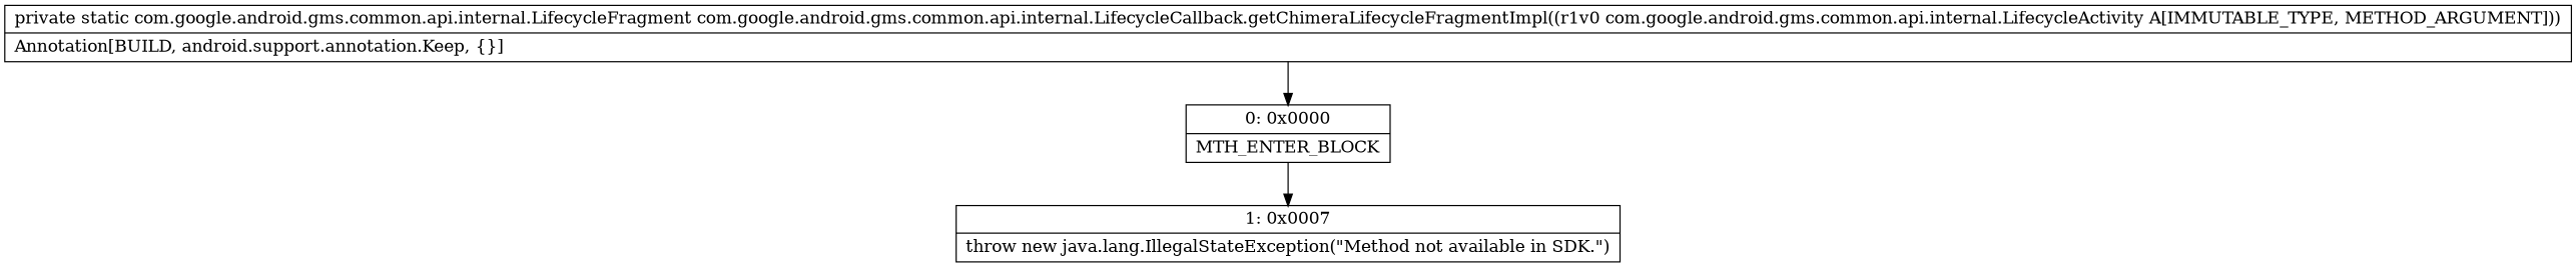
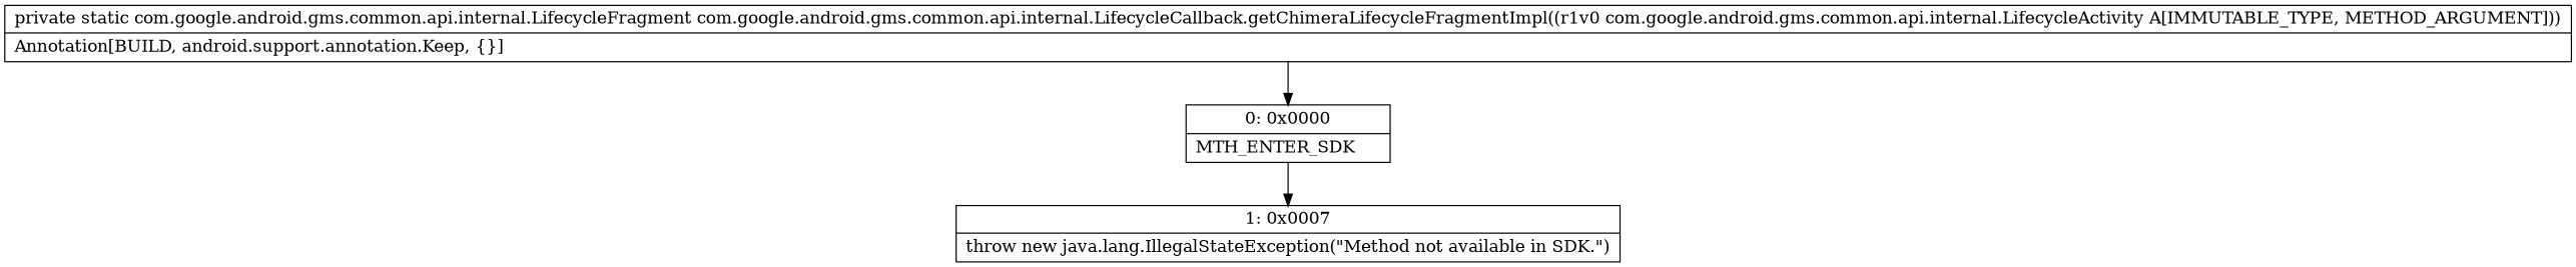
  digraph {
    node [shape=record]
-   n1 [label="{0\:\ 0x0000|MTH_ENTER_BLOCK\l}"]
+   n1 [label="{0\:\ 0x0000|MTH_ENTER_SDK\l}"]
    n2 [label="{1\:\ 0x0007|throw new java.lang.IllegalStateException(\"Method not available in SDK.\")\l}"]
    n3 [label="{private static com.google.android.gms.common.api.internal.LifecycleFragment com.google.android.gms.common.api.internal.LifecycleCallback.getChimeraLifecycleFragmentImpl((r1v0 com.google.android.gms.common.api.internal.LifecycleActivity A[IMMUTABLE_TYPE, METHOD_ARGUMENT]))  | Annotation[BUILD, android.support.annotation.Keep, \{\}]\l}"]
    n1 -> n2
    n3 -> n1
  }
